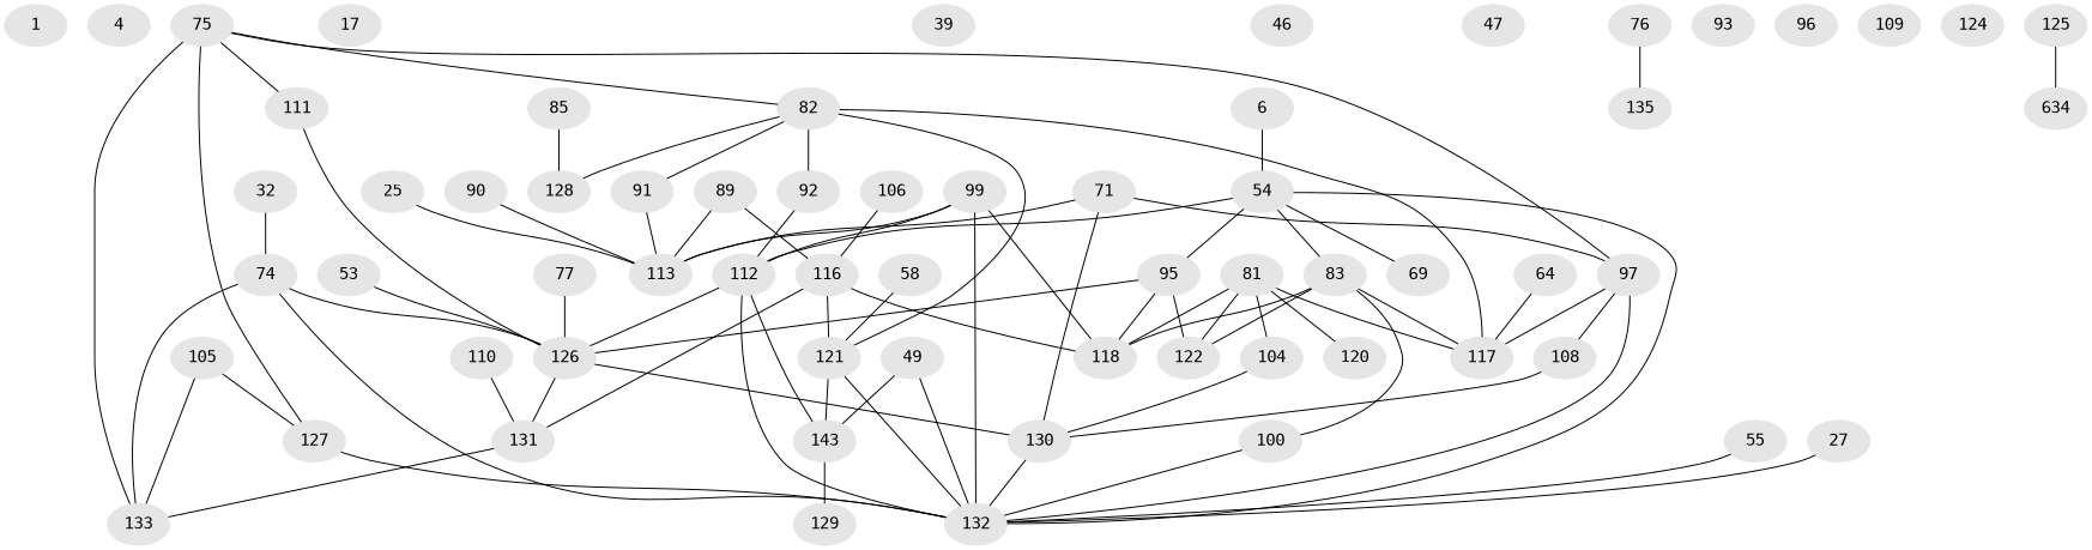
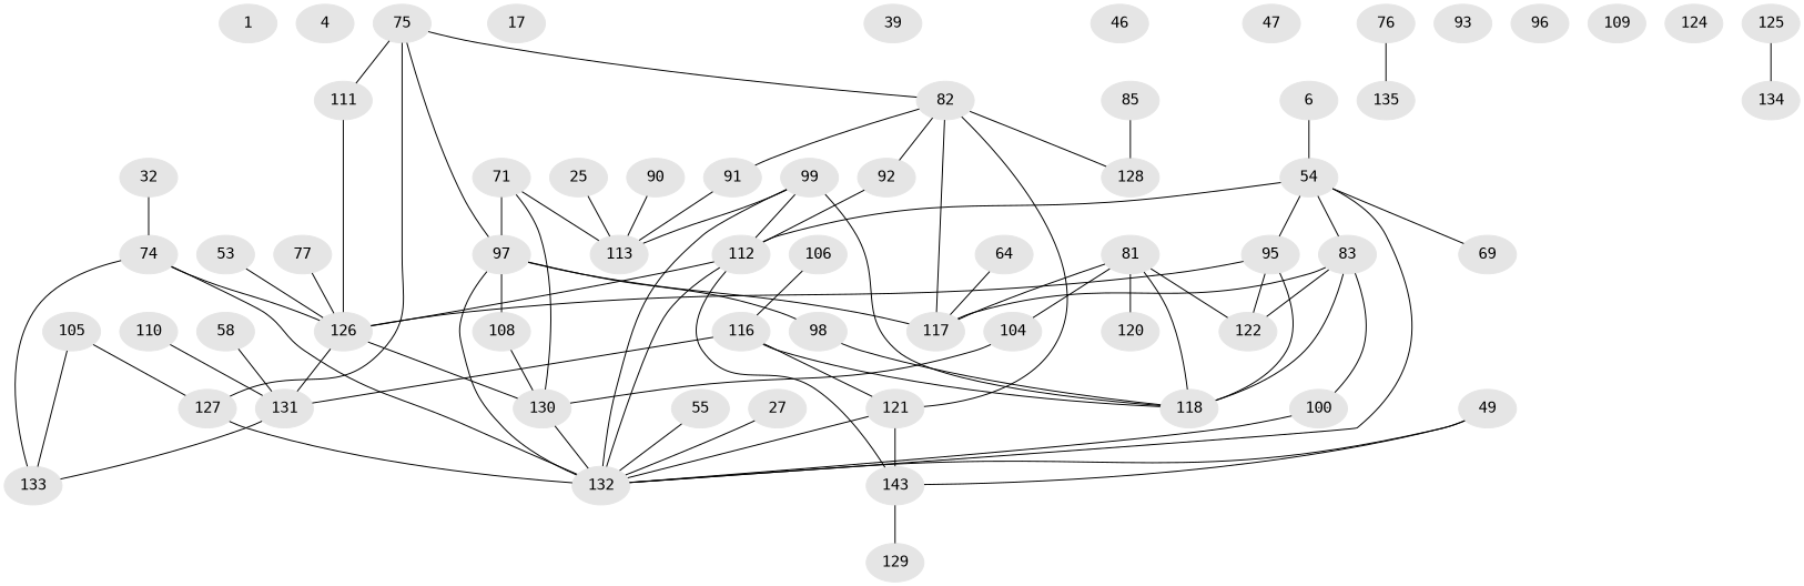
  graph {
    fontname="DejaVu Sans Mono"
    node [color=gray90 fontname="DejaVu Sans Mono" style=filled]
    edge [fontname="DejaVu Sans Mono"]
    1
    4
    54 [super="+26"]
    132 [super="+72+102+114"]
    69
    83 [super="+20+51+79"]
    95 [super="+62"]
    112 [super="+10+94"]
    6
    17
    113 [super="+31"]
    25
    74 [super="+68"]
    126 [super="+35+29+33+115"]
    133 [super="+107"]
    32
    39
    46
    47
    n20 [label=143 super="+61+101+86+119"]
    129
    49
    130 [super="+14+78+65"]
    131 [super="+60"]
    53
    117 [super="+48"]
    118 [super="+8"]
    122 [super="+21"]
    100 [super="+36"]
    55 [super="+45"]
    121 [super="+12+103"]
    58
    64
    71 [super="+52"]
    97 [super="+16+59"]
+   98 [super="+84"]
    108
    75 [super="+43+70"]
    82 [super="+37+9+5"]
    111
    127 [super="+67"]
    91
    92
    128
    76
    135
    77
    81 [super="+44"]
    104
    120
    85
    n52 [label=27]
-   89 [super="+50"]
    116 [super="+15+73"]
    90
    93
    96
    99
    105
    106 [super="+24"]
    109
    110
    124
    125
-   134 [label=634]
+   134
    54 -- 132
    54 -- 69
    54 -- 83
    54 -- 95 [weight=2]
    54 -- 112
    83 -- 117
    83 -- 118
    83 -- 122
    83 -- 100
    95 -- 126
    95 -- 118 [weight=2]
    95 -- 122
    112 -- 132
    112 -- 126
    112 -- n20
    6 -- 54
    25 -- 113
    74 -- 132
    74 -- 126 [weight=2]
    74 -- 133 [weight=2]
    126 -- 130 [weight=2]
    126 -- 131
    32 -- 74
    n20 -- 129
    49 -- 132
    49 -- n20
    130 -- 132 [weight=2]
    131 -- 133
    53 -- 126
    100 -- 132
    55 -- 132
    121 -- 132 [weight=2]
    121 -- n20
-   58 -- 121
+   58 -- 131
    64 -- 117
    71 -- 113 [weight=2]
    71 -- 130
    71 -- 97
    97 -- 132 [weight=2]
    97 -- 117
+   97 -- 98
    97 -- 108
+   98 -- 118
    108 -- 130
-   75 -- 133 [weight=2]
    75 -- 97
    75 -- 82
    75 -- 111
    75 -- 127 [weight=2]
    82 -- 117
    82 -- 121 [weight=2]
    82 -- 91
    82 -- 92
    82 -- 128
    111 -- 126
    127 -- 132 [weight=3]
    91 -- 113
    92 -- 112
    76 -- 135
    77 -- 126
    81 -- 117
    81 -- 118
    81 -- 122
    81 -- 104
    81 -- 120
    104 -- 130
    85 -- 128
    n52 -- 132
-   89 -- 113
-   89 -- 116
    116 -- 131
    116 -- 118
    116 -- 121 [weight=2]
    90 -- 113
    99 -- 132
    99 -- 112 [weight=3]
    99 -- 113
    99 -- 118
    105 -- 133
    105 -- 127
    106 -- 116
    110 -- 131
    125 -- 134
  }
